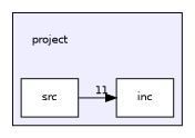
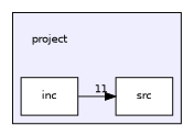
  digraph {
    compound=true
    rankdir=LR
    fontname="DejaVu Sans"
    node [fontname="DejaVu Sans" fontsize=10 shape=box color=black fillcolor=white style=filled]
    n1 [label=project shape=plaintext color="" fillcolor="" style=""]
    n2 [label=inc]
    n3 [label=src]
    subgraph cluster_1 {
      bgcolor="#eeeeff"
      pencolor=black
      n1
      n2
      n3
    }
-   n3 -> n2 [headlabel=11 labeldistance=1.5 labelfontname=Helvetica labelfontsize=10 fontname="DejaVu Sans"]
+   n2 -> n3 [headlabel=11 labeldistance=1.5 labelfontname=Helvetica labelfontsize=10 fontname="DejaVu Sans"]
  }
